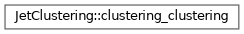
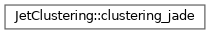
  digraph {
    rankdir=LR
-   n1 [color=grey40 fillcolor=white fontname=Helvetica fontsize=10 height=0.2 label="JetClustering::clustering_clustering" shape=box style=filled width=0.4]
+   n1 [color=grey40 fillcolor=white fontname=Helvetica fontsize=10 height=0.2 label="JetClustering::clustering_jade" shape=box style=filled width=0.4]
  }
